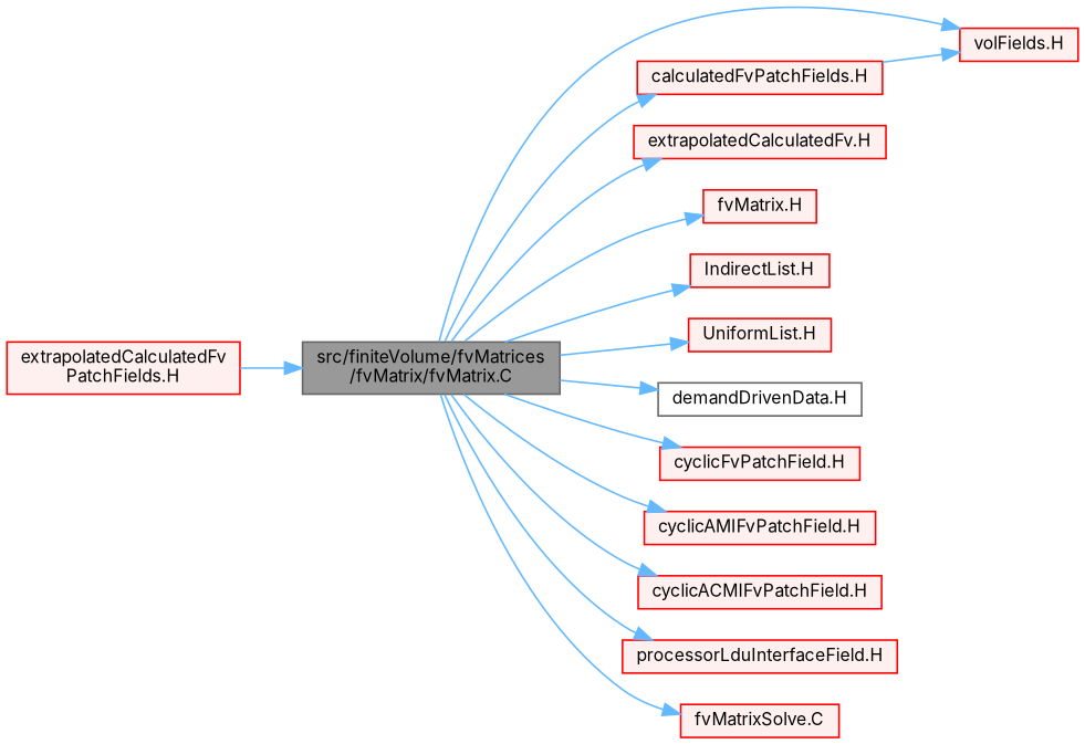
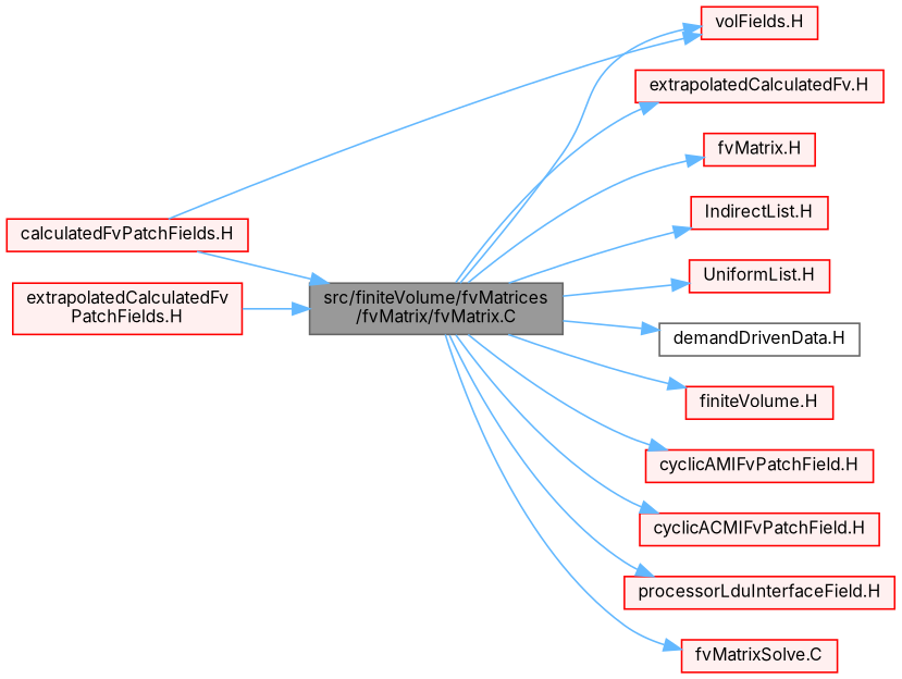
  digraph {
    fontname=Inter
    rankdir=LR
    node [color=red fillcolor="#FFF0F0" fontname=Inter fontsize=10 shape=box style=filled]
    edge [color=steelblue1 fontname=Inter fontsize=10 labelfontname=Helvetica labelfontsize=10 style=solid]
    n1 [color=gray40 fillcolor=grey60 fontcolor=black height=0.2 label="src/finiteVolume/fvMatrices\l/fvMatrix/fvMatrix.C" width=0.4]
    n2 [height=0.2 label="volFields.H" width=0.4]
    n3 [height=0.2 label="calculatedFvPatchFields.H" width=0.4]
    n4 [height=0.2 label="extrapolatedCalculatedFv.H" width=0.4]
    n5 [height=0.2 label="fvMatrix.H" width=0.4]
    n6 [height=0.2 label="IndirectList.H" width=0.4]
    n7 [height=0.2 label="UniformList.H" width=0.4]
    n8 [color=grey40 fillcolor=white height=0.2 label="demandDrivenData.H" width=0.4]
-   n9 [height=0.2 label="cyclicFvPatchField.H" width=0.4]
+   n9 [height=0.2 label="finiteVolume.H" width=0.4]
    n10 [height=0.2 label="cyclicAMIFvPatchField.H" width=0.4]
    n11 [height=0.2 label="cyclicACMIFvPatchField.H" width=0.4]
    n12 [height=0.2 label="processorLduInterfaceField.H" width=0.4]
    n13 [height=0.2 label="fvMatrixSolve.C" width=0.4]
    n14 [height=0.2 label="extrapolatedCalculatedFv\lPatchFields.H" width=0.4]
    n1 -> n2
-   n1 -> n3
+   n3 -> n1
    n1 -> n4
    n1 -> n5
    n1 -> n6
    n1 -> n7
    n1 -> n8
    n1 -> n9
    n1 -> n10
    n1 -> n11
    n1 -> n12
    n1 -> n13
    n3 -> n2
    n14 -> n1
  }
